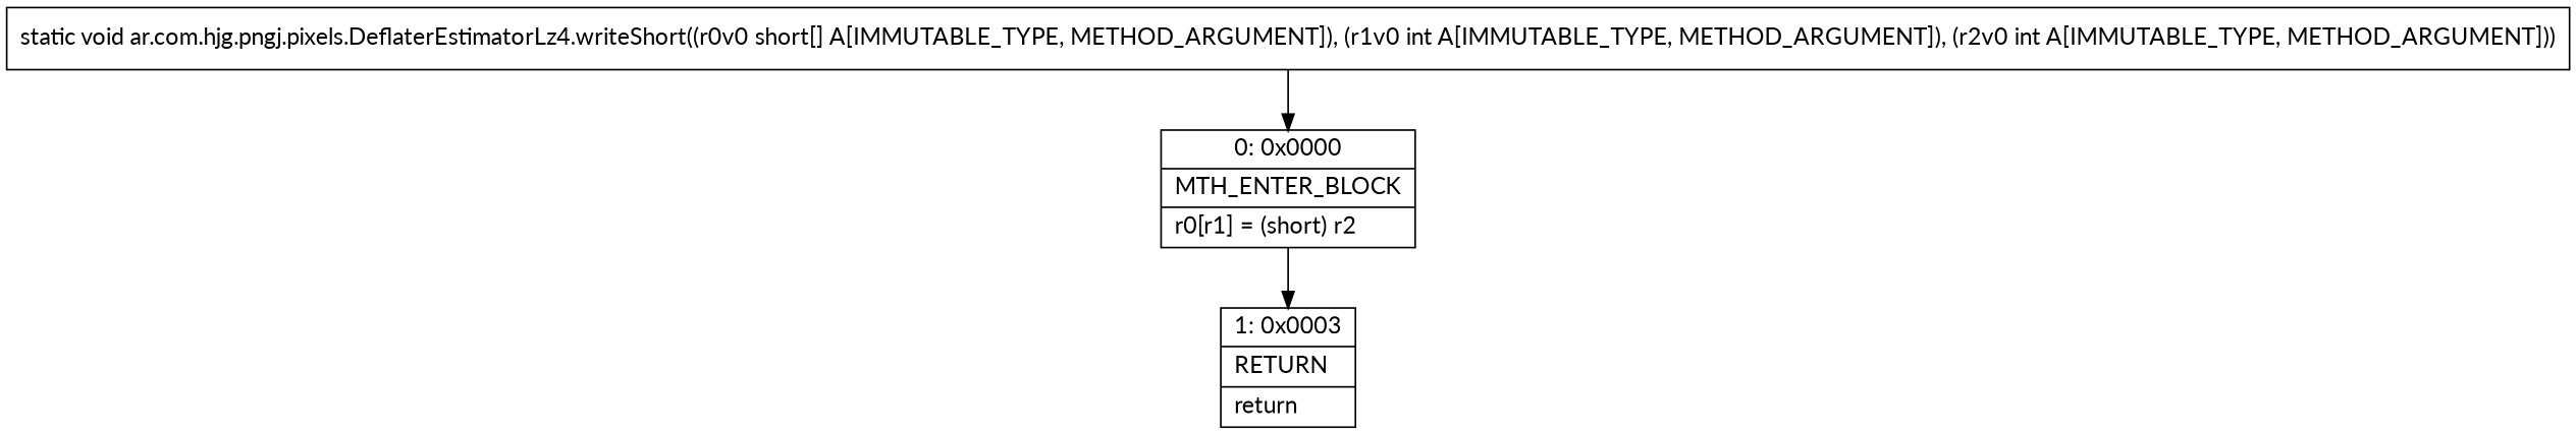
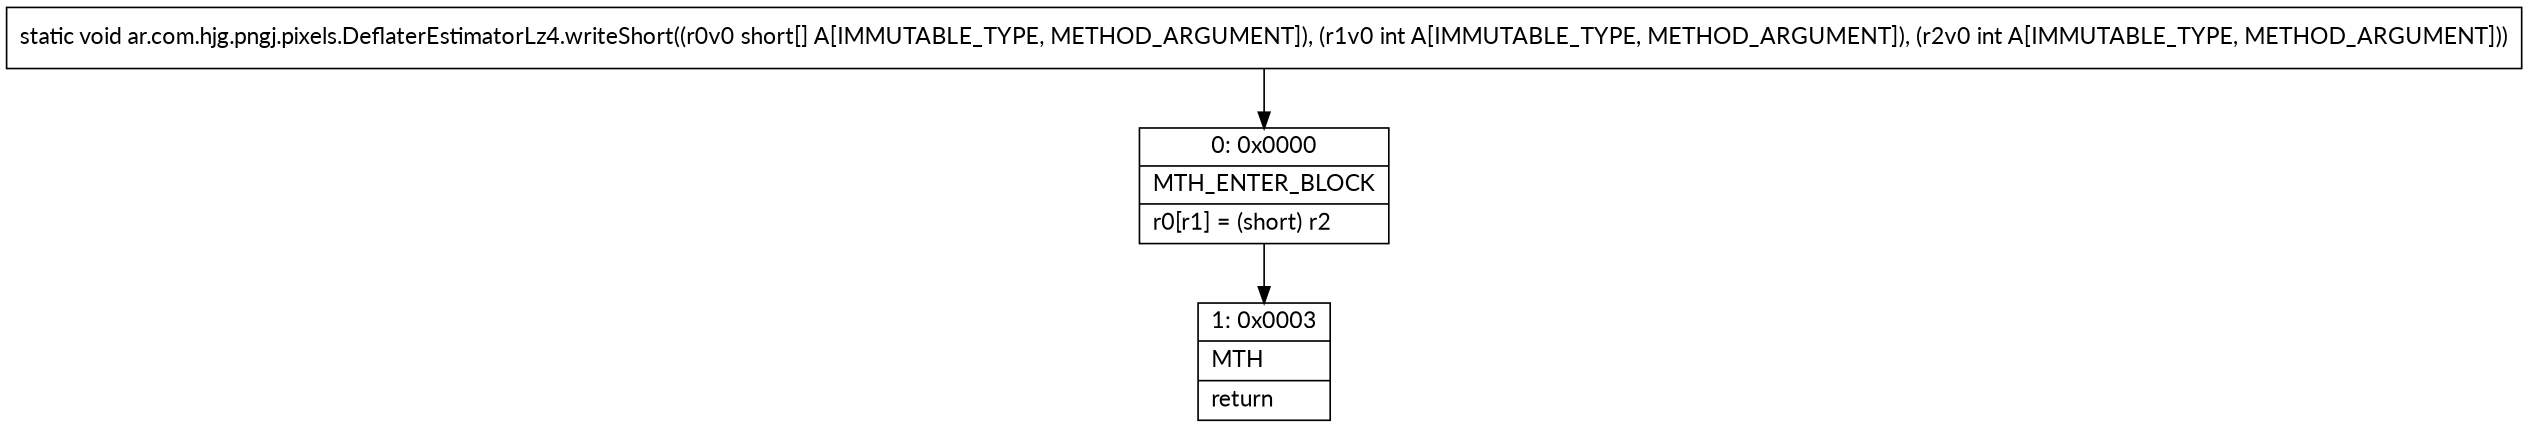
  digraph {
    fontname=Lato
    node [shape=record fontname=Lato]
    edge [fontname=Lato]
    n1 [label="{0\:\ 0x0000|MTH_ENTER_BLOCK\l|r0[r1] = (short) r2\l}"]
-   n2 [label="{1\:\ 0x0003|RETURN\l|return\l}"]
+   n2 [label="{1\:\ 0x0003|MTH\l|return\l}"]
    n3 [label="{static void ar.com.hjg.pngj.pixels.DeflaterEstimatorLz4.writeShort((r0v0 short[] A[IMMUTABLE_TYPE, METHOD_ARGUMENT]), (r1v0 int A[IMMUTABLE_TYPE, METHOD_ARGUMENT]), (r2v0 int A[IMMUTABLE_TYPE, METHOD_ARGUMENT])) }"]
    n1 -> n2
    n3 -> n1
  }
